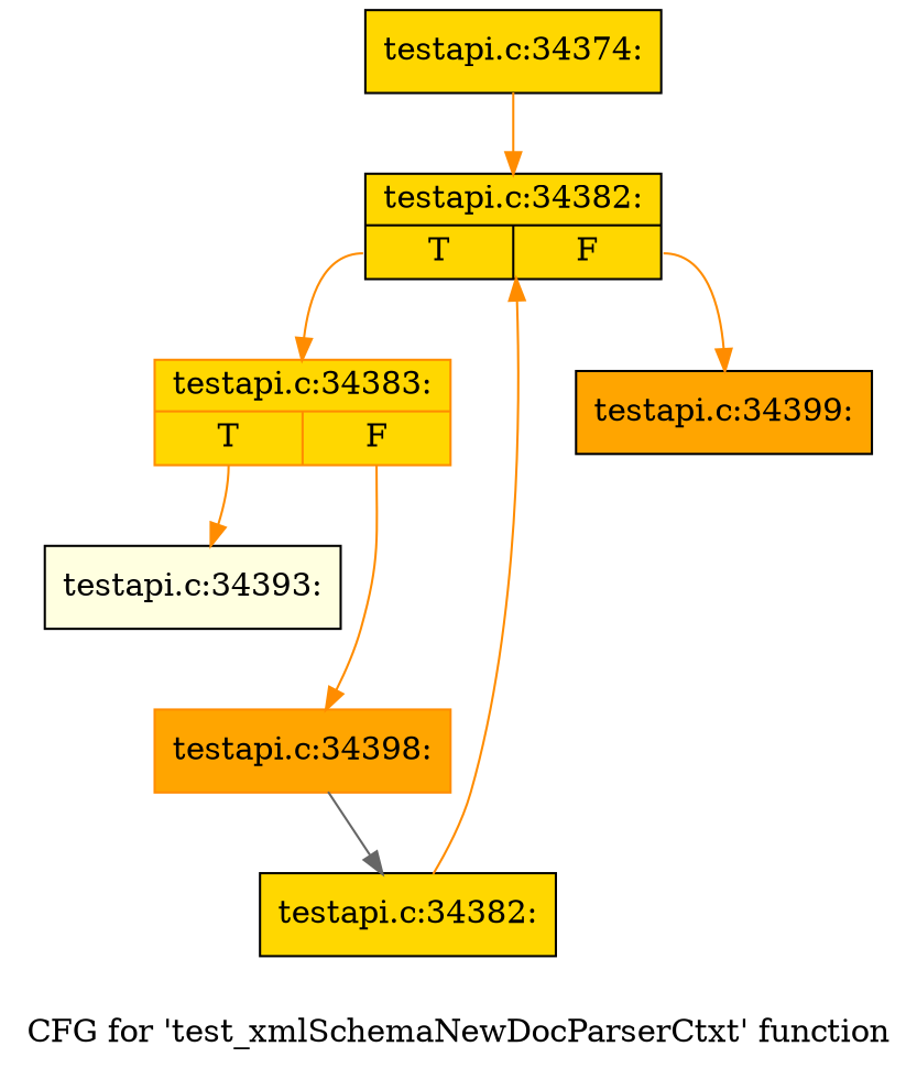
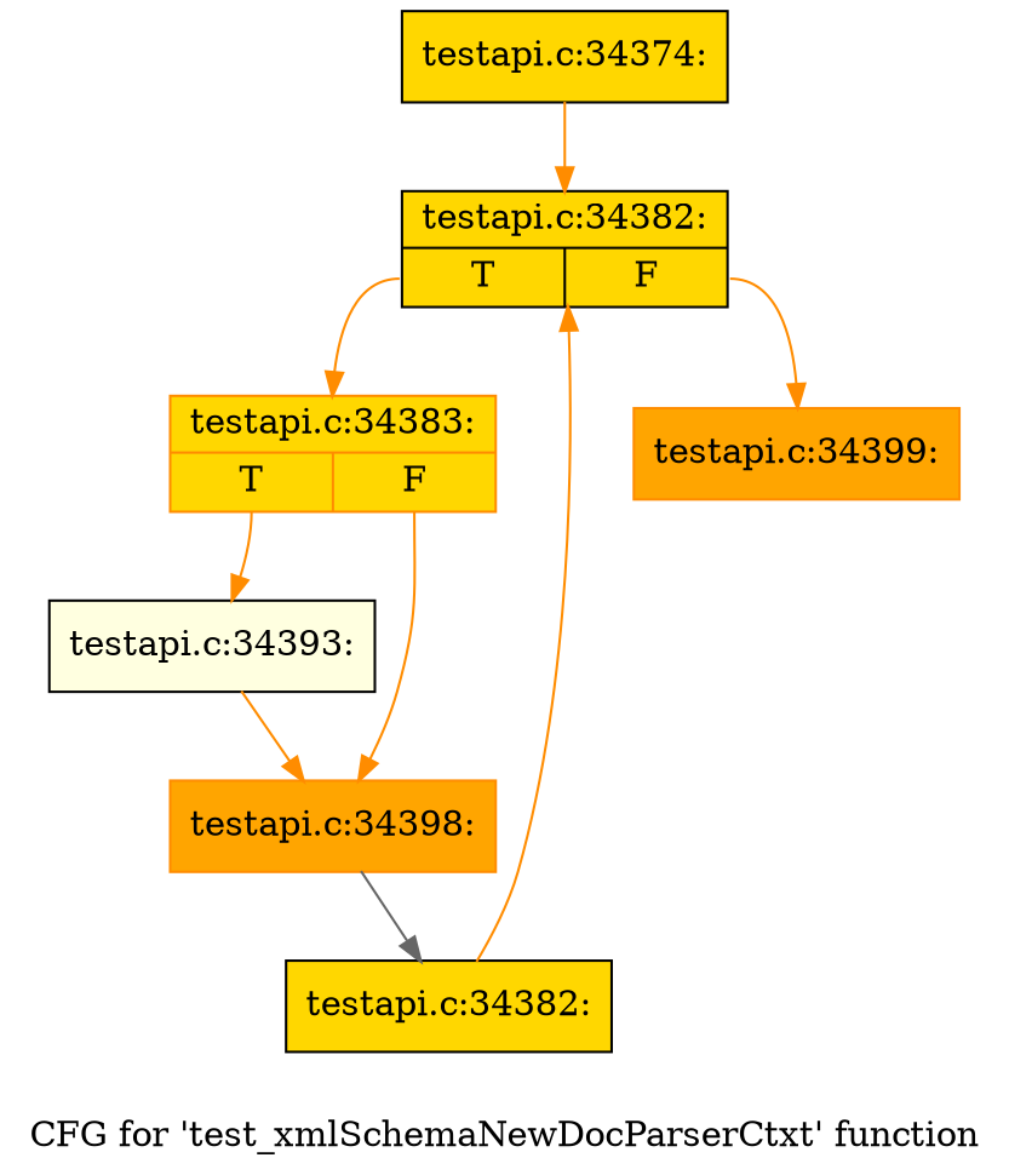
  digraph {
    label="CFG for 'test_xmlSchemaNewDocParserCtxt' function"
    node [color=black fillcolor=gold shape=record style=filled]
    edge [color=darkorange]
    n1 [label="{testapi.c:34374:}"]
    n2 [label="{testapi.c:34382:|{<s0>T|<s1>F}}"]
    n3 [color=darkorange label="{testapi.c:34383:|{<s0>T|<s1>F}}"]
-   n4 [fillcolor=orange label="{testapi.c:34399:}"]
+   n4 [color=darkorange fillcolor=orange label="{testapi.c:34399:}"]
    n5 [fillcolor=lightyellow label="{testapi.c:34393:}"]
    n6 [color=darkorange fillcolor=orange label="{testapi.c:34398:}"]
    n7 [label="{testapi.c:34382:}"]
    n1 -> n2
    n2 -> n3 [tailport=s0]
    n2 -> n4 [tailport=s1]
    n3 -> n5 [tailport=s0]
    n3 -> n6 [tailport=s1]
+   n5 -> n6
    n6 -> n7 [color=gray40]
    n7 -> n2
  }
